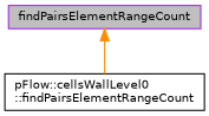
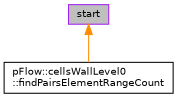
  digraph {
    rankdir=TB
    node [fontname=Helvetica fontsize=10 shape=record style=filled]
-   n1 [color=purple fillcolor=grey75 fontcolor=black height=0.2 label=findPairsElementRangeCount width=0.4]
+   n1 [color=purple fillcolor=grey75 fontcolor=black height=0.2 label=start width=0.4]
    n2 [color=black fillcolor=white height=0.2 label="pFlow::cellsWallLevel0\l::findPairsElementRangeCount" width=0.4]
    n1 -> n2 [color=darkorange dir=back fontname=Helvetica fontsize=10 labelfontname=Helvetica labelfontsize=10 style=solid]
  }
